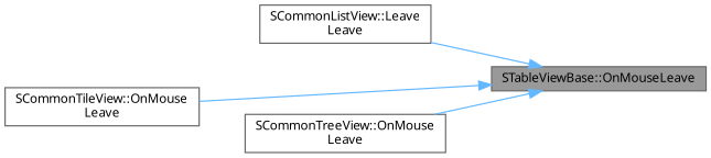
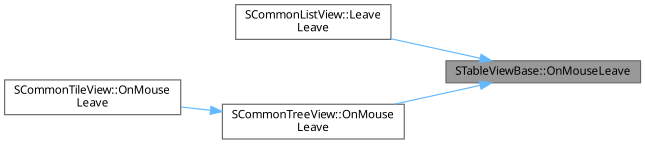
  digraph {
    fontname="Noto Sans"
    rankdir=RL
    node [color=grey40 fillcolor=white fontname="Noto Sans" fontsize=10 shape=box style=filled]
    edge [color=steelblue1 dir=back fontname="Noto Sans" fontsize=10 labelfontname=Helvetica labelfontsize=10 style=solid]
    n1 [color=gray40 fillcolor=grey60 fontcolor=black height=0.2 label="STableViewBase::OnMouseLeave" width=0.4]
    n2 [height=0.2 label="SCommonListView::Leave\lLeave" width=0.4]
    n3 [height=0.2 label="SCommonTileView::OnMouse\lLeave" width=0.4]
    n4 [height=0.2 label="SCommonTreeView::OnMouse\lLeave" width=0.4]
    n1 -> n2
-   n1 -> n3
+   n4 -> n3
    n1 -> n4
  }
